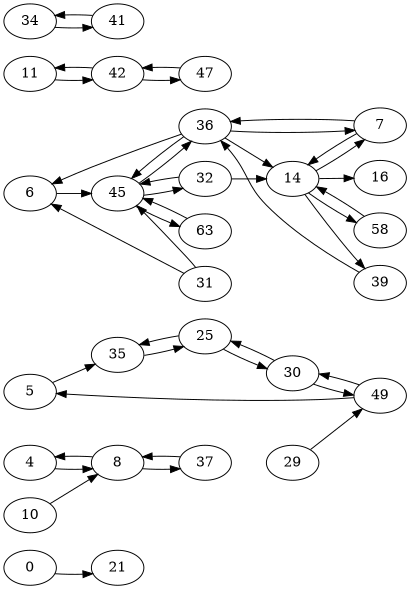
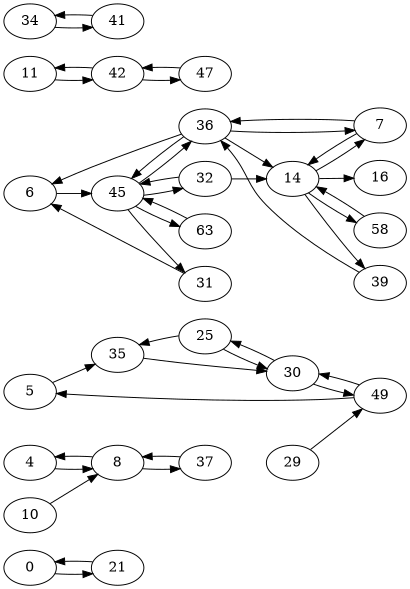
  digraph {
    rankdir=LR
    0
    21
    4
    8
    37
    10
    5
    35
    25
    30
    49
    6
    45
    36
    31
    32
    n17 [label=63]
    7
    14
    16
    39
    n22 [label=58]
    11
    42
    47
    29
    34
    41
    0 -> 21
+   21 -> 0
    4 -> 8
    8 -> 4
    8 -> 37
    37 -> 8
    10 -> 8
    5 -> 35
-   35 -> 25
+   35 -> 30
    25 -> 35
    25 -> 30
    30 -> 25
    30 -> 49
    49 -> 5
    49 -> 30
    6 -> 45
    45 -> 36
-   31 -> 45
+   45 -> 31
    45 -> 32
    45 -> n17
    36 -> 6
    36 -> 45
    36 -> 7
    36 -> 14
    31 -> 6
    32 -> 45
    32 -> 14
    n17 -> 45
    7 -> 36
    7 -> 14
    14 -> 7
    14 -> 16
    14 -> 39
    14 -> n22
    39 -> 36
    n22 -> 14
    11 -> 42
    42 -> 11
    42 -> 47
    47 -> 42
    29 -> 49
    34 -> 41
    41 -> 34
  }
